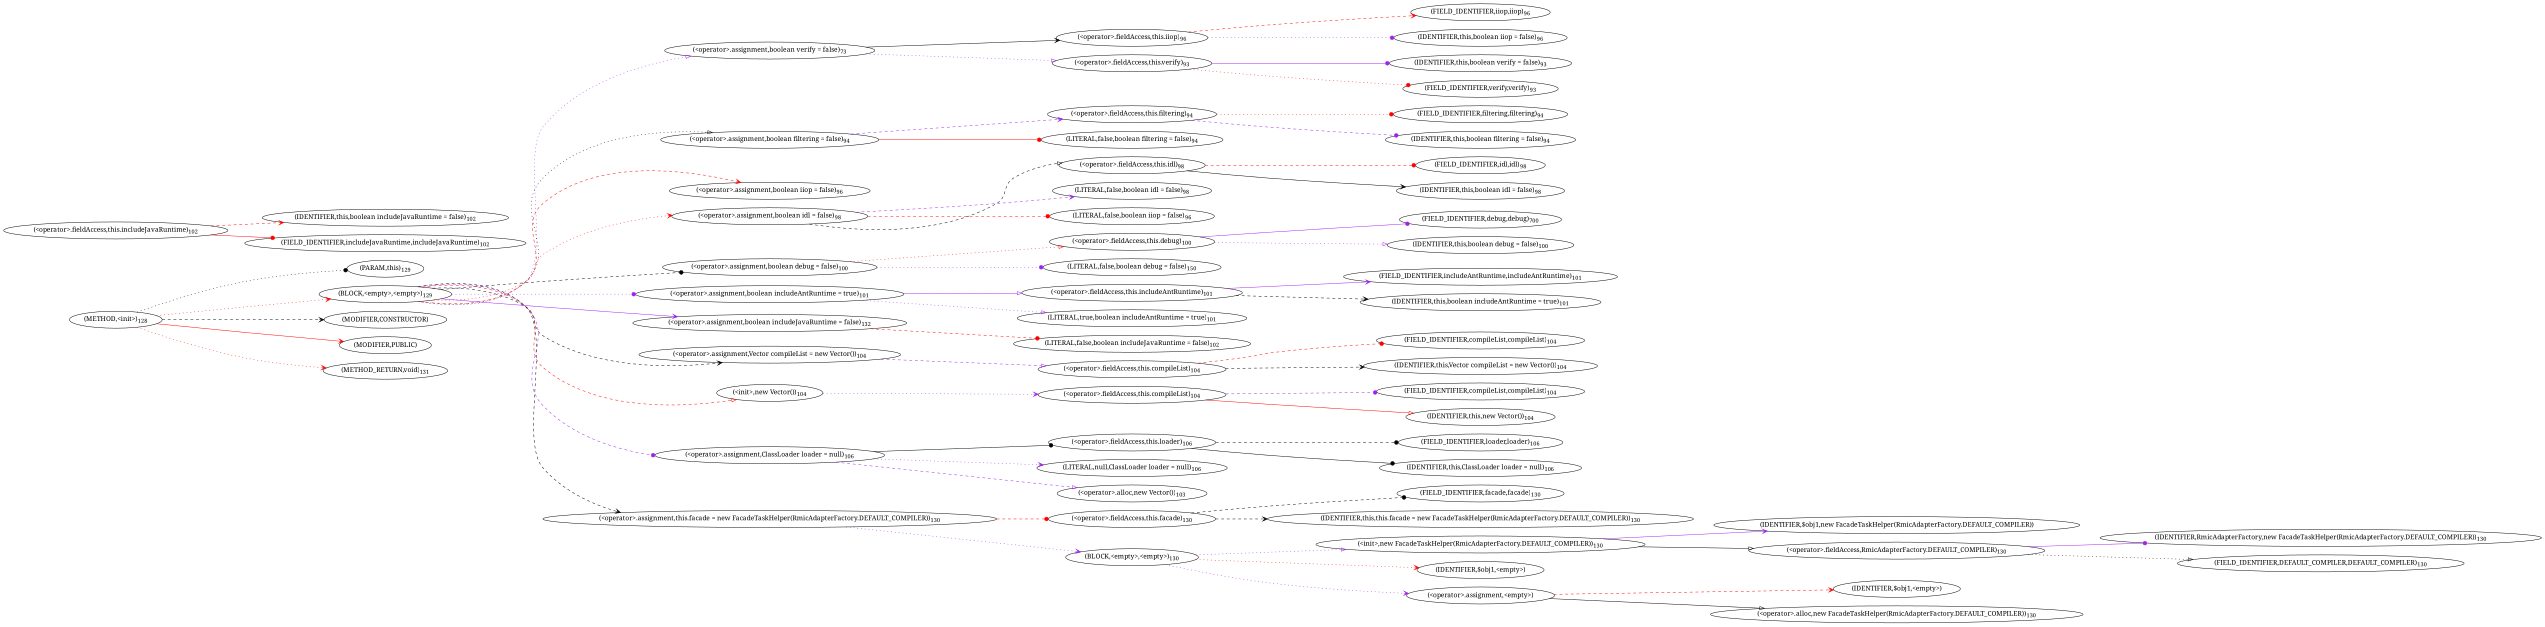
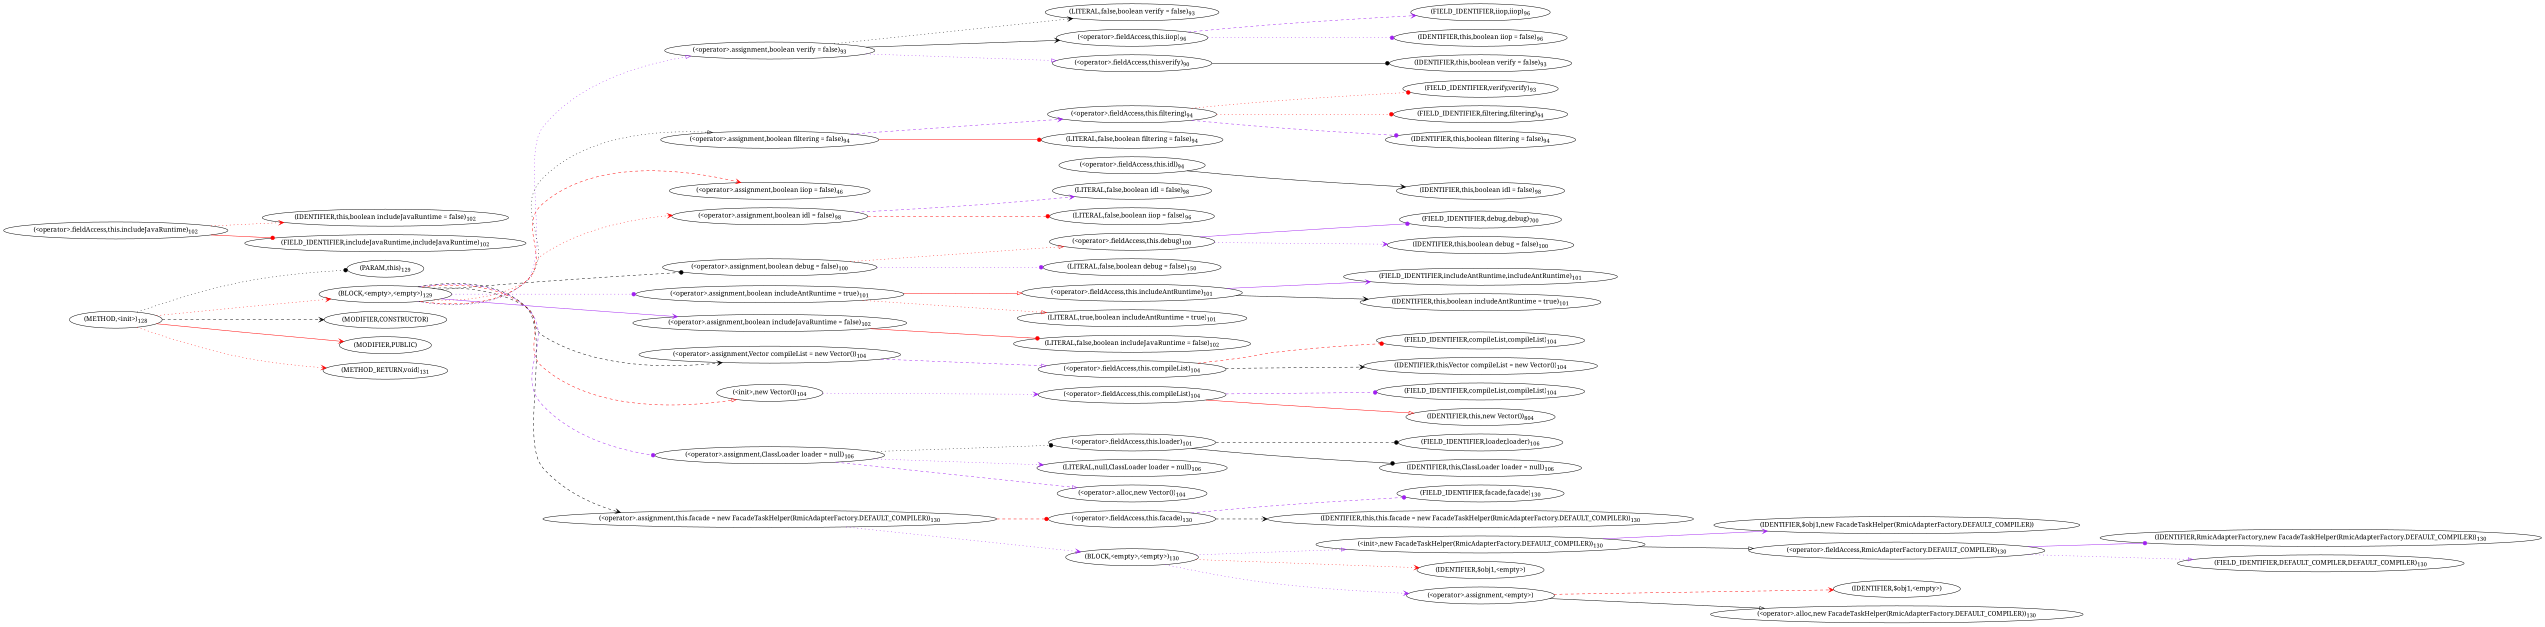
  digraph {
    fontname="Noto Serif"
    rankdir=LR
    node [fontname="Noto Serif"]
    edge [arrowhead=vee color=purple fontname="Noto Serif" style=dotted]
    n1 [label=<(METHOD,&lt;init&gt;)<SUB>128</SUB>>]
    n2 [label=<(PARAM,this)<SUB>129</SUB>>]
    n3 [label=<(BLOCK,&lt;empty&gt;,&lt;empty&gt;)<SUB>129</SUB>>]
    n4 [label=<(MODIFIER,CONSTRUCTOR)>]
    n5 [label=<(MODIFIER,PUBLIC)>]
    n6 [label=<(METHOD_RETURN,void)<SUB>131</SUB>>]
-   n7 [label=<(&lt;operator&gt;.assignment,boolean verify = false)<SUB>73</SUB>>]
+   n7 [label=<(&lt;operator&gt;.assignment,boolean verify = false)<SUB>93</SUB>>]
    n8 [label=<(&lt;operator&gt;.assignment,boolean filtering = false)<SUB>94</SUB>>]
-   n9 [label=<(&lt;operator&gt;.assignment,boolean iiop = false)<SUB>96</SUB>>]
+   n9 [label=<(&lt;operator&gt;.assignment,boolean iiop = false)<SUB>46</SUB>>]
    n10 [label=<(&lt;operator&gt;.assignment,boolean idl = false)<SUB>98</SUB>>]
    n11 [label=<(&lt;operator&gt;.assignment,boolean debug = false)<SUB>100</SUB>>]
    n12 [label=<(&lt;operator&gt;.assignment,boolean includeAntRuntime = true)<SUB>101</SUB>>]
-   n13 [label=<(&lt;operator&gt;.assignment,boolean includeJavaRuntime = false)<SUB>132</SUB>>]
+   n13 [label=<(&lt;operator&gt;.assignment,boolean includeJavaRuntime = false)<SUB>102</SUB>>]
    n14 [label=<(&lt;operator&gt;.assignment,Vector compileList = new Vector())<SUB>104</SUB>>]
    n15 [label=<(&lt;init&gt;,new Vector())<SUB>104</SUB>>]
    n16 [label=<(&lt;operator&gt;.assignment,ClassLoader loader = null)<SUB>106</SUB>>]
    n17 [label=<(&lt;operator&gt;.assignment,this.facade = new FacadeTaskHelper(RmicAdapterFactory.DEFAULT_COMPILER))<SUB>130</SUB>>]
-   n18 [label=<(&lt;operator&gt;.fieldAccess,this.verify)<SUB>93</SUB>>]
+   n18 [label=<(&lt;operator&gt;.fieldAccess,this.verify)<SUB>90</SUB>>]
+   n19 [label=<(LITERAL,false,boolean verify = false)<SUB>93</SUB>>]
    n20 [label=<(&lt;operator&gt;.fieldAccess,this.iiop)<SUB>96</SUB>>]
    n21 [label=<(&lt;operator&gt;.fieldAccess,this.filtering)<SUB>94</SUB>>]
    n22 [label=<(LITERAL,false,boolean filtering = false)<SUB>94</SUB>>]
    n23 [label=<(LITERAL,false,boolean iiop = false)<SUB>96</SUB>>]
-   n24 [label=<(&lt;operator&gt;.fieldAccess,this.idl)<SUB>98</SUB>>]
+   n24 [label=<(&lt;operator&gt;.fieldAccess,this.idl)<SUB>94</SUB>>]
    n25 [label=<(LITERAL,false,boolean idl = false)<SUB>98</SUB>>]
    n26 [label=<(&lt;operator&gt;.fieldAccess,this.debug)<SUB>100</SUB>>]
    n27 [label=<(LITERAL,false,boolean debug = false)<SUB>150</SUB>>]
    n28 [label=<(&lt;operator&gt;.fieldAccess,this.includeAntRuntime)<SUB>101</SUB>>]
    n29 [label=<(LITERAL,true,boolean includeAntRuntime = true)<SUB>101</SUB>>]
    n30 [label=<(LITERAL,false,boolean includeJavaRuntime = false)<SUB>102</SUB>>]
    n31 [label=<(&lt;operator&gt;.fieldAccess,this.compileList)<SUB>104</SUB>>]
    n32 [label=<(&lt;operator&gt;.fieldAccess,this.compileList)<SUB>104</SUB>>]
-   n33 [label=<(&lt;operator&gt;.alloc,new Vector())<SUB>103</SUB>>]
-   n34 [label=<(&lt;operator&gt;.fieldAccess,this.loader)<SUB>106</SUB>>]
+   n33 [label=<(&lt;operator&gt;.alloc,new Vector())<SUB>104</SUB>>]
+   n34 [label=<(&lt;operator&gt;.fieldAccess,this.loader)<SUB>101</SUB>>]
    n35 [label=<(LITERAL,null,ClassLoader loader = null)<SUB>106</SUB>>]
    n36 [label=<(&lt;operator&gt;.fieldAccess,this.facade)<SUB>130</SUB>>]
    n37 [label=<(BLOCK,&lt;empty&gt;,&lt;empty&gt;)<SUB>130</SUB>>]
    n38 [label=<(IDENTIFIER,this,boolean verify = false)<SUB>93</SUB>>]
    n39 [label=<(FIELD_IDENTIFIER,verify,verify)<SUB>93</SUB>>]
    n40 [label=<(IDENTIFIER,this,boolean filtering = false)<SUB>94</SUB>>]
    n41 [label=<(FIELD_IDENTIFIER,filtering,filtering)<SUB>94</SUB>>]
    n42 [label=<(IDENTIFIER,this,boolean iiop = false)<SUB>96</SUB>>]
    n43 [label=<(FIELD_IDENTIFIER,iiop,iiop)<SUB>96</SUB>>]
    n44 [label=<(IDENTIFIER,this,boolean idl = false)<SUB>98</SUB>>]
-   n45 [label=<(FIELD_IDENTIFIER,idl,idl)<SUB>98</SUB>>]
    n46 [label=<(IDENTIFIER,this,boolean debug = false)<SUB>100</SUB>>]
    n47 [label=<(FIELD_IDENTIFIER,debug,debug)<SUB>700</SUB>>]
    n48 [label=<(IDENTIFIER,this,boolean includeAntRuntime = true)<SUB>101</SUB>>]
    n49 [label=<(FIELD_IDENTIFIER,includeAntRuntime,includeAntRuntime)<SUB>101</SUB>>]
    n50 [label=<(&lt;operator&gt;.fieldAccess,this.includeJavaRuntime)<SUB>102</SUB>>]
    n51 [label=<(IDENTIFIER,this,boolean includeJavaRuntime = false)<SUB>102</SUB>>]
    n52 [label=<(FIELD_IDENTIFIER,includeJavaRuntime,includeJavaRuntime)<SUB>102</SUB>>]
    n53 [label=<(IDENTIFIER,this,Vector compileList = new Vector())<SUB>104</SUB>>]
    n54 [label=<(FIELD_IDENTIFIER,compileList,compileList)<SUB>104</SUB>>]
-   n55 [label=<(IDENTIFIER,this,new Vector())<SUB>104</SUB>>]
+   n55 [label=<(IDENTIFIER,this,new Vector())<SUB>804</SUB>>]
    n56 [label=<(FIELD_IDENTIFIER,compileList,compileList)<SUB>104</SUB>>]
    n57 [label=<(IDENTIFIER,this,ClassLoader loader = null)<SUB>106</SUB>>]
    n58 [label=<(FIELD_IDENTIFIER,loader,loader)<SUB>106</SUB>>]
    n59 [label=<(IDENTIFIER,this,this.facade = new FacadeTaskHelper(RmicAdapterFactory.DEFAULT_COMPILER))<SUB>130</SUB>>]
    n60 [label=<(FIELD_IDENTIFIER,facade,facade)<SUB>130</SUB>>]
    n61 [label=<(&lt;operator&gt;.assignment,&lt;empty&gt;)>]
    n62 [label=<(&lt;init&gt;,new FacadeTaskHelper(RmicAdapterFactory.DEFAULT_COMPILER))<SUB>130</SUB>>]
    n63 [label=<(IDENTIFIER,$obj1,&lt;empty&gt;)>]
    n64 [label=<(IDENTIFIER,$obj1,&lt;empty&gt;)>]
    n65 [label=<(&lt;operator&gt;.alloc,new FacadeTaskHelper(RmicAdapterFactory.DEFAULT_COMPILER))<SUB>130</SUB>>]
    n66 [label=<(IDENTIFIER,$obj1,new FacadeTaskHelper(RmicAdapterFactory.DEFAULT_COMPILER))>]
    n67 [label=<(&lt;operator&gt;.fieldAccess,RmicAdapterFactory.DEFAULT_COMPILER)<SUB>130</SUB>>]
    n68 [label=<(IDENTIFIER,RmicAdapterFactory,new FacadeTaskHelper(RmicAdapterFactory.DEFAULT_COMPILER))<SUB>130</SUB>>]
    n69 [label=<(FIELD_IDENTIFIER,DEFAULT_COMPILER,DEFAULT_COMPILER)<SUB>130</SUB>>]
    n1 -> n2 [arrowhead=dot color=black]
    n1 -> n3 [color=red]
    n1 -> n4 [color=black style=dashed]
    n1 -> n5 [color=red style=solid]
    n1 -> n6 [color=red]
    n3 -> n7 [arrowhead=onormal]
    n3 -> n8 [arrowhead=onormal color=black]
    n3 -> n9 [color=red style=dashed]
    n3 -> n10 [color=red]
    n3 -> n11 [arrowhead=dot color=black style=dashed]
    n3 -> n12 [arrowhead=dot]
    n3 -> n13 [style=solid]
    n3 -> n14 [color=black style=dashed]
    n3 -> n15 [arrowhead=onormal color=red style=dashed]
    n3 -> n16 [arrowhead=dot style=dashed]
    n3 -> n17 [color=black style=dashed]
    n7 -> n18 [arrowhead=onormal]
+   n7 -> n19 [color=black]
    n7 -> n20 [color=black style=solid]
    n8 -> n21 [style=dashed]
    n8 -> n22 [arrowhead=dot color=red style=solid]
    n10 -> n23 [arrowhead=dot color=red style=dashed]
-   n10 -> n24 [arrowhead=onormal color=black style=dashed]
    n10 -> n25 [style=dashed]
    n11 -> n26 [arrowhead=onormal color=red]
    n11 -> n27 [arrowhead=dot]
-   n12 -> n28 [arrowhead=onormal style=solid]
-   n12 -> n29 [arrowhead=onormal]
-   n13 -> n30 [arrowhead=dot color=red style=dashed]
+   n12 -> n28 [arrowhead=onormal color=red style=solid]
+   n12 -> n29 [arrowhead=onormal color=red]
+   n13 -> n30 [arrowhead=dot color=red style=solid]
    n14 -> n31 [arrowhead=onormal style=dashed]
    n15 -> n32
    n16 -> n33 [arrowhead=onormal style=dashed]
-   n16 -> n34 [arrowhead=dot color=black style=solid]
+   n16 -> n34 [arrowhead=dot color=black]
    n16 -> n35
    n17 -> n36 [arrowhead=dot color=red style=dashed]
    n17 -> n37
-   n18 -> n38 [arrowhead=dot style=solid]
-   n18 -> n39 [arrowhead=dot color=red]
+   n18 -> n38 [arrowhead=dot color=black style=solid]
+   n21 -> n39 [arrowhead=dot color=red]
    n20 -> n42 [arrowhead=dot]
-   n20 -> n43 [color=red style=dashed]
+   n20 -> n43 [style=dashed]
    n21 -> n40 [arrowhead=dot style=dashed]
    n21 -> n41 [arrowhead=dot color=red]
    n24 -> n44 [color=black style=solid]
-   n24 -> n45 [arrowhead=dot color=red style=dashed]
-   n26 -> n46 [arrowhead=onormal]
+   n26 -> n46
    n26 -> n47 [arrowhead=dot style=solid]
-   n28 -> n48 [color=black style=dashed]
+   n28 -> n48 [color=black style=solid]
    n28 -> n49 [style=solid]
    n31 -> n53 [color=black style=dashed]
    n31 -> n54 [arrowhead=dot color=red style=dashed]
    n32 -> n55 [arrowhead=onormal color=red style=solid]
    n32 -> n56 [arrowhead=dot style=dashed]
    n34 -> n57 [arrowhead=dot color=black style=solid]
    n34 -> n58 [arrowhead=dot color=black style=dashed]
    n36 -> n59 [color=black style=dashed]
-   n36 -> n60 [arrowhead=dot color=black style=dashed]
+   n36 -> n60 [arrowhead=dot style=dashed]
    n37 -> n61
    n37 -> n62 [arrowhead=onormal]
    n37 -> n63 [color=red]
-   n50 -> n51 [color=red style=dashed]
+   n50 -> n51 [color=red]
    n50 -> n52 [arrowhead=dot color=red style=solid]
    n61 -> n64 [color=red style=dashed]
    n61 -> n65 [arrowhead=onormal color=black style=solid]
    n62 -> n66 [style=solid]
    n62 -> n67 [arrowhead=onormal color=black style=solid]
    n67 -> n68 [arrowhead=dot style=solid]
-   n67 -> n69 [arrowhead=onormal color=black]
+   n67 -> n69 [arrowhead=onormal]
  }
